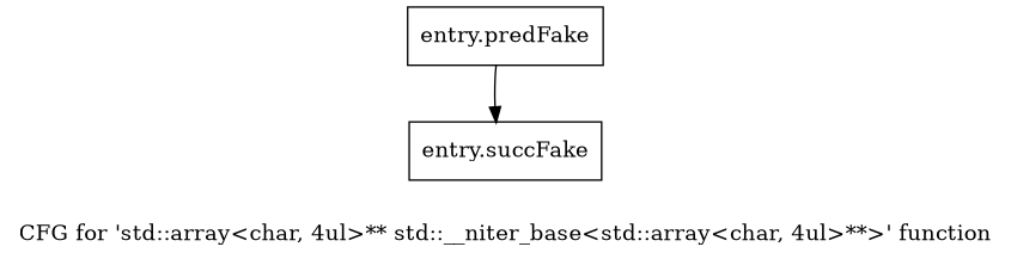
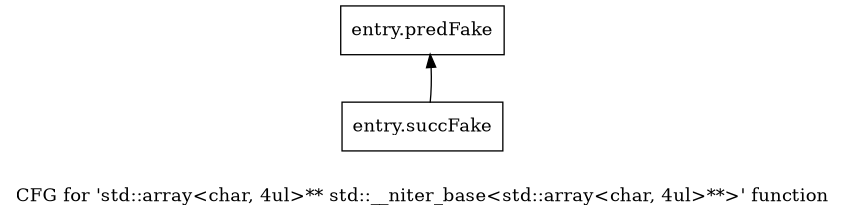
  digraph {
    label="CFG for 'std::array\<char, 4ul\>** std::__niter_base\<std::array\<char, 4ul\>**\>' function"
    node [shape=record]
    n1 [label="{entry.predFake}"]
    n2 [filename="/tools/Xilinx/Vitis_HLS/2022.1/tps/lnx64/gcc-8.3.0/lib/gcc/x86_64-pc-linux-gnu/8.3.0/../../../../include/c++/8.3.0/bits/stl_algobase.h" label="{entry.succFake}" linenumber=278]
-   n1 -> n2 [execusionnum=0 filename="/tools/Xilinx/Vitis_HLS/2022.1/tps/lnx64/gcc-8.3.0/lib/gcc/x86_64-pc-linux-gnu/8.3.0/../../../../include/c++/8.3.0/bits/stl_algobase.h"]
+   n2 -> n1 [execusionnum=0 filename="/tools/Xilinx/Vitis_HLS/2022.1/tps/lnx64/gcc-8.3.0/lib/gcc/x86_64-pc-linux-gnu/8.3.0/../../../../include/c++/8.3.0/bits/stl_algobase.h"]
  }
